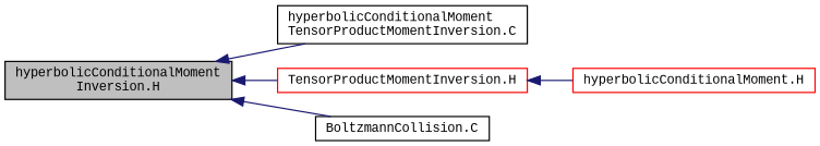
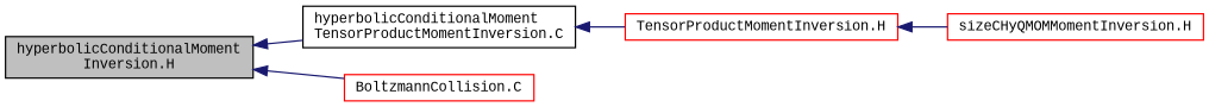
  digraph {
    fontname="Liberation Mono"
    rankdir=LR
    node [color=black fontname="Liberation Mono" fontsize=10 shape=record]
    edge [color=midnightblue dir=back fontname="Liberation Mono" fontsize=10 labelfontname=Helvetica labelfontsize=10 style=solid]
    n1 [fillcolor=grey75 fontcolor=black height=0.2 label="hyperbolicConditionalMoment\lInversion.H" style=filled width=0.4]
    n2 [height=0.2 label="hyperbolicConditionalMoment\lTensorProductMomentInversion.C" width=0.4]
    n3 [color=red height=0.2 label="TensorProductMomentInversion.H" width=0.4]
-   n4 [height=0.2 label="BoltzmannCollision.C" width=0.4]
-   n5 [color=red height=0.2 label="hyperbolicConditionalMoment.H" width=0.4]
+   n4 [color=red height=0.2 label="BoltzmannCollision.C" width=0.4]
+   n5 [color=red height=0.2 label="sizeCHyQMOMMomentInversion.H" width=0.4]
    n1 -> n2
-   n1 -> n3
+   n2 -> n3
    n1 -> n4
    n3 -> n5
  }
